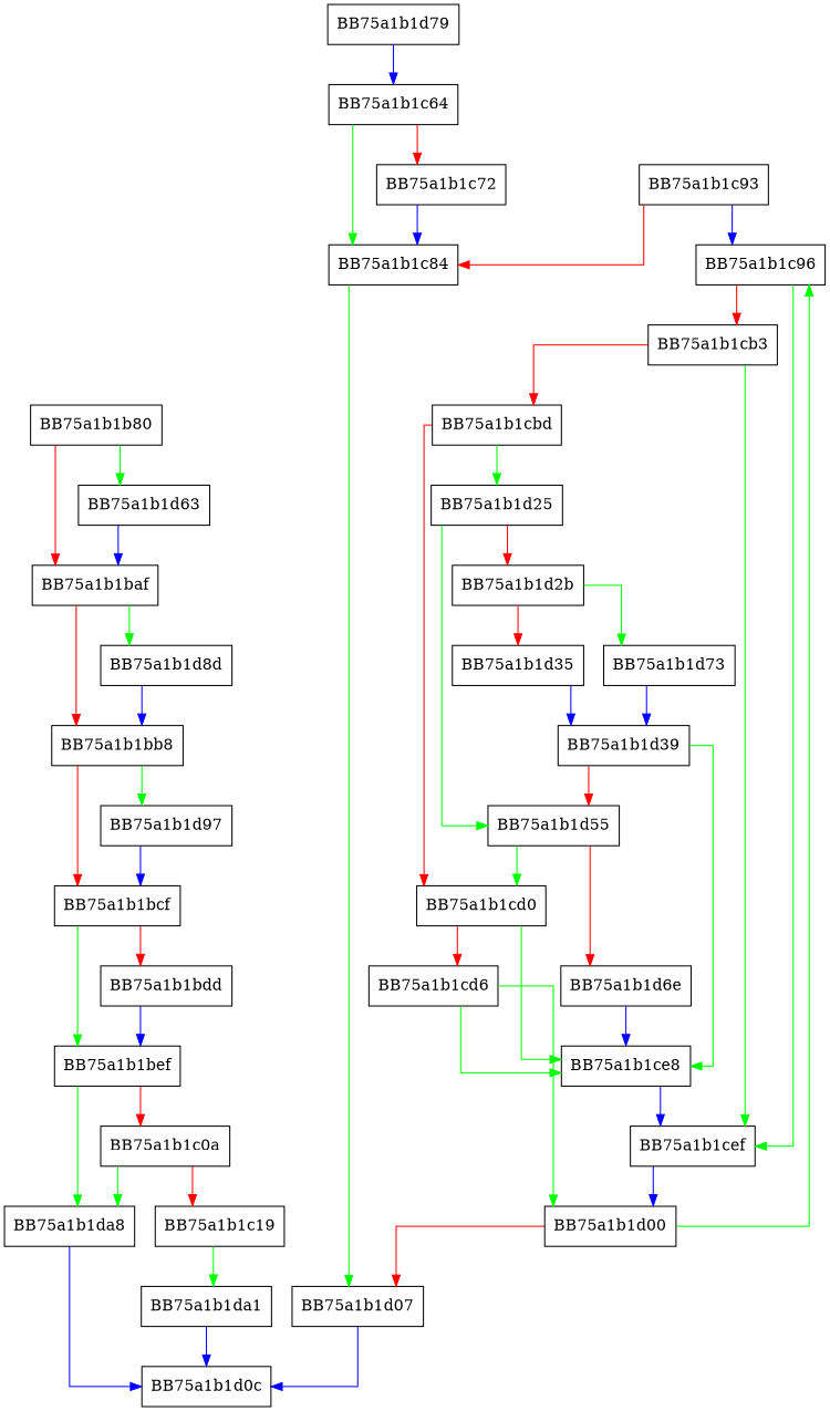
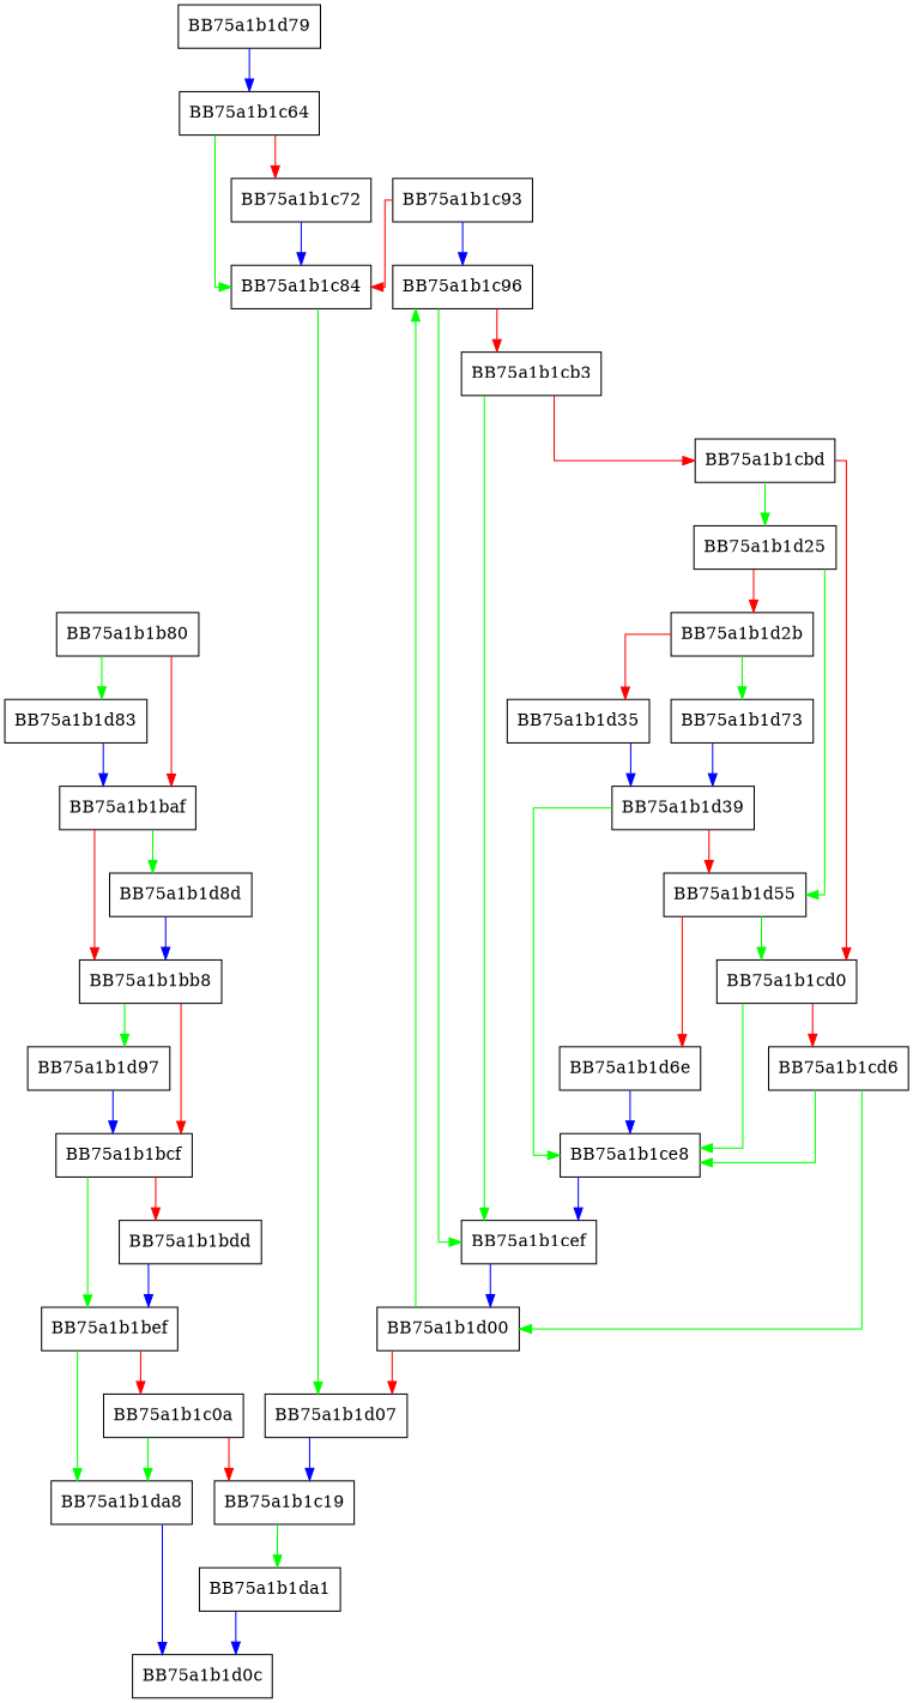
  digraph {
    splines=ortho
    node [shape=box]
    edge [color=green]
    BB75a1b1b80
-   BB75a1b1d83 [label=BB75a1b1d63]
+   BB75a1b1d83
    BB75a1b1baf
    BB75a1b1d8d
    BB75a1b1bb8
    BB75a1b1d97
    BB75a1b1bcf
    BB75a1b1bef
    BB75a1b1bdd
    BB75a1b1da8
    BB75a1b1c0a
    BB75a1b1d0c
    BB75a1b1c19
    BB75a1b1da1
    BB75a1b1d79
    BB75a1b1c64
    BB75a1b1c84
    BB75a1b1c72
    BB75a1b1d07
    BB75a1b1c93
    BB75a1b1c96
    BB75a1b1cef
    BB75a1b1cb3
    BB75a1b1d00
    BB75a1b1cbd
    BB75a1b1d25
    BB75a1b1cd0
    BB75a1b1d55
    BB75a1b1d2b
    BB75a1b1ce8
    BB75a1b1cd6
    BB75a1b1d6e
    BB75a1b1d73
    BB75a1b1d35
    BB75a1b1d39
    BB75a1b1b80 -> BB75a1b1d83
    BB75a1b1b80 -> BB75a1b1baf [color=red]
    BB75a1b1d83 -> BB75a1b1baf [color=blue]
    BB75a1b1baf -> BB75a1b1d8d
    BB75a1b1baf -> BB75a1b1bb8 [color=red]
    BB75a1b1d8d -> BB75a1b1bb8 [color=blue]
    BB75a1b1bb8 -> BB75a1b1d97
    BB75a1b1bb8 -> BB75a1b1bcf [color=red]
    BB75a1b1d97 -> BB75a1b1bcf [color=blue]
    BB75a1b1bcf -> BB75a1b1bef
    BB75a1b1bcf -> BB75a1b1bdd [color=red]
    BB75a1b1bef -> BB75a1b1da8
    BB75a1b1bef -> BB75a1b1c0a [color=red]
    BB75a1b1bdd -> BB75a1b1bef [color=blue]
    BB75a1b1da8 -> BB75a1b1d0c [color=blue]
    BB75a1b1c0a -> BB75a1b1da8
    BB75a1b1c0a -> BB75a1b1c19 [color=red]
    BB75a1b1c19 -> BB75a1b1da1
    BB75a1b1da1 -> BB75a1b1d0c [color=blue]
    BB75a1b1d79 -> BB75a1b1c64 [color=blue]
    BB75a1b1c64 -> BB75a1b1c84
    BB75a1b1c64 -> BB75a1b1c72 [color=red]
    BB75a1b1c84 -> BB75a1b1d07
    BB75a1b1c72 -> BB75a1b1c84 [color=blue]
-   BB75a1b1d07 -> BB75a1b1d0c [color=blue]
+   BB75a1b1d07 -> BB75a1b1c19 [color=blue]
    BB75a1b1c93 -> BB75a1b1c84 [color=red]
    BB75a1b1c93 -> BB75a1b1c96 [color=blue]
    BB75a1b1c96 -> BB75a1b1cef
    BB75a1b1c96 -> BB75a1b1cb3 [color=red]
    BB75a1b1cef -> BB75a1b1d00 [color=blue]
    BB75a1b1cb3 -> BB75a1b1cef
    BB75a1b1cb3 -> BB75a1b1cbd [color=red]
    BB75a1b1d00 -> BB75a1b1d07 [color=red]
    BB75a1b1d00 -> BB75a1b1c96
    BB75a1b1cbd -> BB75a1b1d25
    BB75a1b1cbd -> BB75a1b1cd0 [color=red]
    BB75a1b1d25 -> BB75a1b1d55
    BB75a1b1d25 -> BB75a1b1d2b [color=red]
    BB75a1b1cd0 -> BB75a1b1ce8
    BB75a1b1cd0 -> BB75a1b1cd6 [color=red]
    BB75a1b1d55 -> BB75a1b1cd0
    BB75a1b1d55 -> BB75a1b1d6e [color=red]
    BB75a1b1d2b -> BB75a1b1d73
    BB75a1b1d2b -> BB75a1b1d35 [color=red]
    BB75a1b1ce8 -> BB75a1b1cef [color=blue]
    BB75a1b1cd6 -> BB75a1b1d00
    BB75a1b1cd6 -> BB75a1b1ce8
    BB75a1b1d6e -> BB75a1b1ce8 [color=blue]
    BB75a1b1d73 -> BB75a1b1d39 [color=blue]
    BB75a1b1d35 -> BB75a1b1d39 [color=blue]
    BB75a1b1d39 -> BB75a1b1d55 [color=red]
    BB75a1b1d39 -> BB75a1b1ce8
  }
